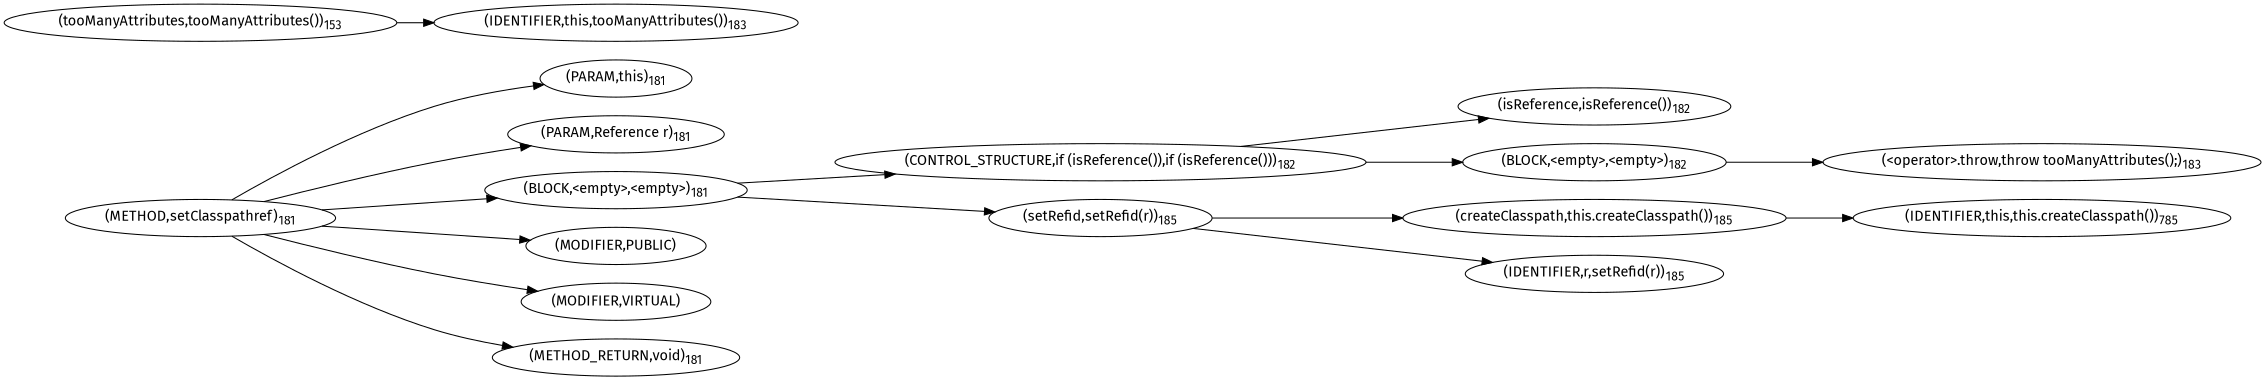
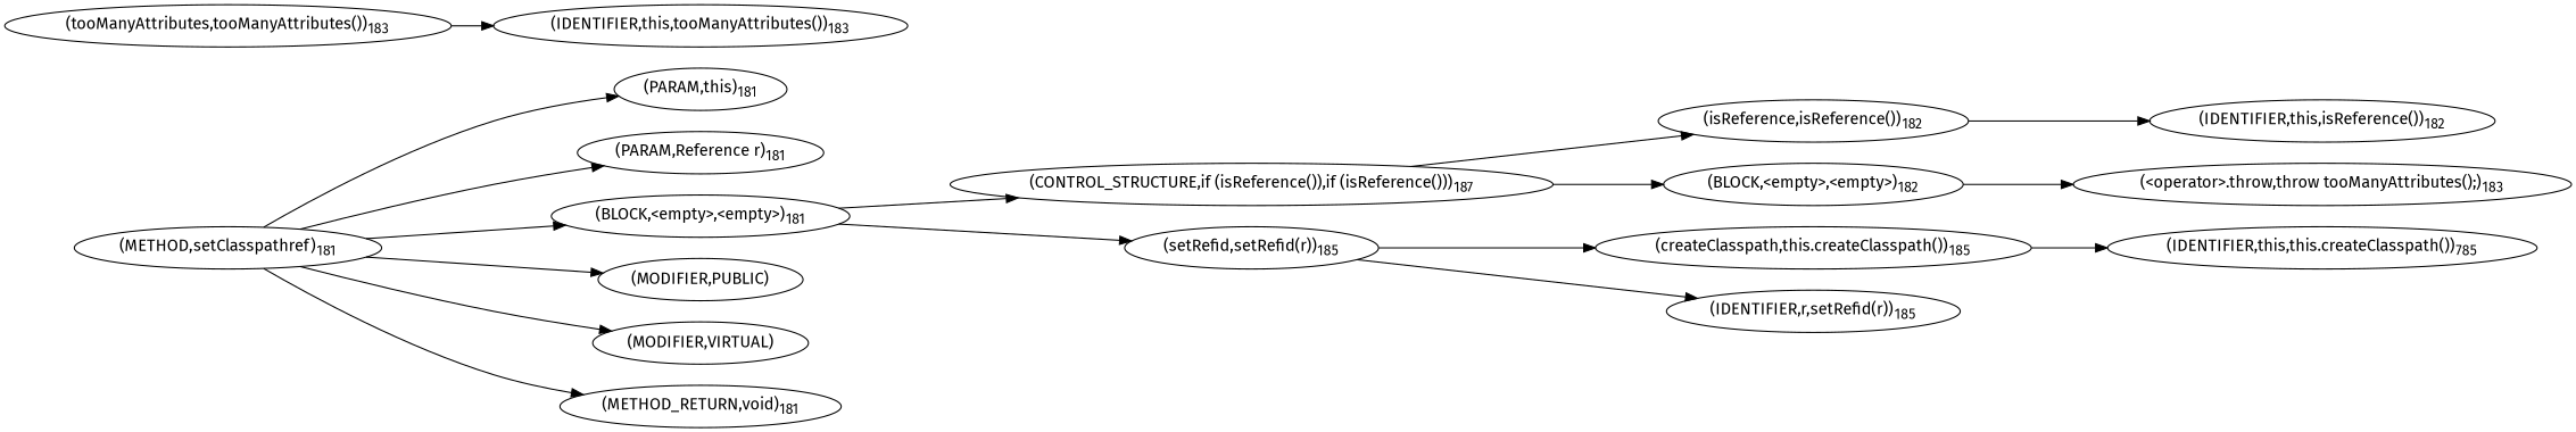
  digraph {
    fontname="Fira Sans"
    rankdir=LR
    node [fontname="Fira Sans"]
    edge [fontname="Fira Sans"]
    n1 [label=<(METHOD,setClasspathref)<SUB>181</SUB>>]
    n2 [label=<(PARAM,this)<SUB>181</SUB>>]
    n3 [label=<(PARAM,Reference r)<SUB>181</SUB>>]
    n4 [label=<(BLOCK,&lt;empty&gt;,&lt;empty&gt;)<SUB>181</SUB>>]
    n5 [label=<(MODIFIER,PUBLIC)>]
    n6 [label=<(MODIFIER,VIRTUAL)>]
    n7 [label=<(METHOD_RETURN,void)<SUB>181</SUB>>]
-   n8 [label=<(CONTROL_STRUCTURE,if (isReference()),if (isReference()))<SUB>182</SUB>>]
+   n8 [label=<(CONTROL_STRUCTURE,if (isReference()),if (isReference()))<SUB>187</SUB>>]
    n9 [label=<(setRefid,setRefid(r))<SUB>185</SUB>>]
    n10 [label=<(isReference,isReference())<SUB>182</SUB>>]
    n11 [label=<(BLOCK,&lt;empty&gt;,&lt;empty&gt;)<SUB>182</SUB>>]
    n12 [label=<(createClasspath,this.createClasspath())<SUB>185</SUB>>]
    n13 [label=<(IDENTIFIER,r,setRefid(r))<SUB>185</SUB>>]
+   n14 [label=<(IDENTIFIER,this,isReference())<SUB>182</SUB>>]
    n15 [label=<(&lt;operator&gt;.throw,throw tooManyAttributes();)<SUB>183</SUB>>]
-   n16 [label=<(tooManyAttributes,tooManyAttributes())<SUB>153</SUB>>]
+   n16 [label=<(tooManyAttributes,tooManyAttributes())<SUB>183</SUB>>]
    n17 [label=<(IDENTIFIER,this,tooManyAttributes())<SUB>183</SUB>>]
    n18 [label=<(IDENTIFIER,this,this.createClasspath())<SUB>785</SUB>>]
    n1 -> n2
    n1 -> n3
    n1 -> n4
    n1 -> n5
    n1 -> n6
    n1 -> n7
    n4 -> n8
    n4 -> n9
    n8 -> n10
    n8 -> n11
    n9 -> n12
    n9 -> n13
+   n10 -> n14
    n11 -> n15
    n12 -> n18
    n16 -> n17
  }
